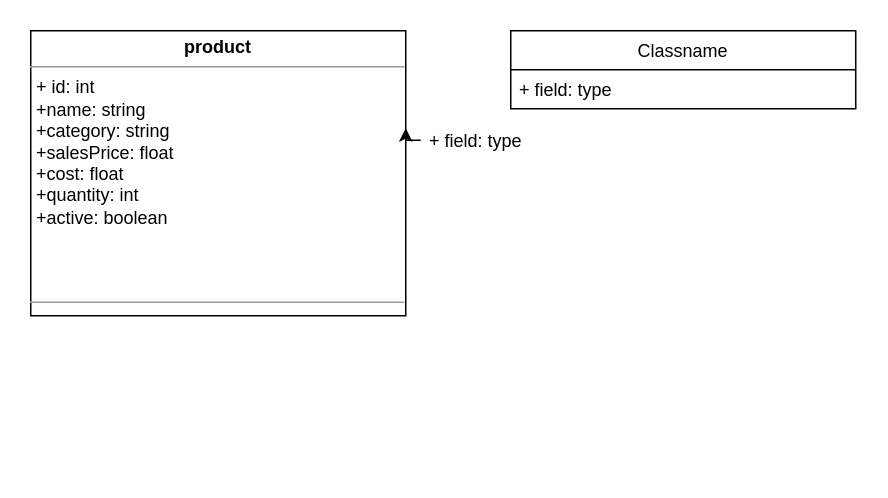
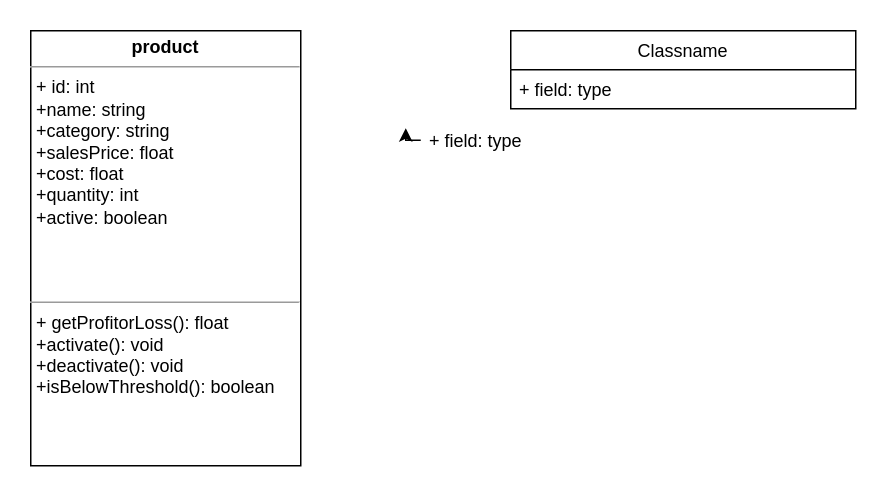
  <mxCell id="0" />
  <mxCell id="1" parent="0" />
- <mxCell id="2" value="&lt;p style=&quot;margin: 0px ; margin-top: 4px ; text-align: center&quot;&gt;&lt;b&gt;product&lt;/b&gt;&lt;/p&gt;&lt;hr size=&quot;1&quot;&gt;&lt;p style=&quot;margin: 0px ; margin-left: 4px&quot;&gt;+ id: int&lt;/p&gt;&lt;p style=&quot;margin: 0px ; margin-left: 4px&quot;&gt;+name: string&lt;/p&gt;&lt;p style=&quot;margin: 0px ; margin-left: 4px&quot;&gt;+category: string&lt;/p&gt;&lt;p style=&quot;margin: 0px ; margin-left: 4px&quot;&gt;+salesPrice: float&lt;/p&gt;&lt;p style=&quot;margin: 0px ; margin-left: 4px&quot;&gt;+cost: float&lt;/p&gt;&lt;p style=&quot;margin: 0px ; margin-left: 4px&quot;&gt;+quantity: int&lt;/p&gt;&lt;p style=&quot;margin: 0px ; margin-left: 4px&quot;&gt;+active: boolean&lt;/p&gt;&lt;p style=&quot;margin: 0px ; margin-left: 4px&quot;&gt;&lt;br&gt;&lt;/p&gt;&lt;p style=&quot;margin: 0px ; margin-left: 4px&quot;&gt;&lt;br&gt;&lt;/p&gt;&lt;p style=&quot;margin: 0px ; margin-left: 4px&quot;&gt;&lt;br&gt;&lt;/p&gt;&lt;hr size=&quot;1&quot;&gt;&lt;p style=&quot;margin: 0px ; margin-left: 4px&quot;&gt;+ getProfitorLoss(): float&lt;/p&gt;&lt;p style=&quot;margin: 0px ; margin-left: 4px&quot;&gt;+activate(): void&lt;/p&gt;&lt;p style=&quot;margin: 0px ; margin-left: 4px&quot;&gt;+deactivate(): void&lt;/p&gt;&lt;p style=&quot;margin: 0px ; margin-left: 4px&quot;&gt;+isBelowThreshold(): boolean&lt;/p&gt;" style="verticalAlign=top;align=left;overflow=fill;fontSize=12;fontFamily=Helvetica;html=1;" vertex="1" parent="1"><mxGeometry x="20" y="20" width="250" height="190" as="geometry" /></mxCell>
+ <mxCell id="2" value="&lt;p style=&quot;margin: 0px ; margin-top: 4px ; text-align: center&quot;&gt;&lt;b&gt;product&lt;/b&gt;&lt;/p&gt;&lt;hr size=&quot;1&quot;&gt;&lt;p style=&quot;margin: 0px ; margin-left: 4px&quot;&gt;+ id: int&lt;/p&gt;&lt;p style=&quot;margin: 0px ; margin-left: 4px&quot;&gt;+name: string&lt;/p&gt;&lt;p style=&quot;margin: 0px ; margin-left: 4px&quot;&gt;+category: string&lt;/p&gt;&lt;p style=&quot;margin: 0px ; margin-left: 4px&quot;&gt;+salesPrice: float&lt;/p&gt;&lt;p style=&quot;margin: 0px ; margin-left: 4px&quot;&gt;+cost: float&lt;/p&gt;&lt;p style=&quot;margin: 0px ; margin-left: 4px&quot;&gt;+quantity: int&lt;/p&gt;&lt;p style=&quot;margin: 0px ; margin-left: 4px&quot;&gt;+active: boolean&lt;/p&gt;&lt;p style=&quot;margin: 0px ; margin-left: 4px&quot;&gt;&lt;br&gt;&lt;/p&gt;&lt;p style=&quot;margin: 0px ; margin-left: 4px&quot;&gt;&lt;br&gt;&lt;/p&gt;&lt;p style=&quot;margin: 0px ; margin-left: 4px&quot;&gt;&lt;br&gt;&lt;/p&gt;&lt;hr size=&quot;1&quot;&gt;&lt;p style=&quot;margin: 0px ; margin-left: 4px&quot;&gt;+ getProfitorLoss(): float&lt;/p&gt;&lt;p style=&quot;margin: 0px ; margin-left: 4px&quot;&gt;+activate(): void&lt;/p&gt;&lt;p style=&quot;margin: 0px ; margin-left: 4px&quot;&gt;+deactivate(): void&lt;/p&gt;&lt;p style=&quot;margin: 0px ; margin-left: 4px&quot;&gt;+isBelowThreshold(): boolean&lt;/p&gt;" style="verticalAlign=top;align=left;overflow=fill;fontSize=12;fontFamily=Helvetica;html=1;" vertex="1" parent="1"><mxGeometry x="20" y="20" width="180" height="290" as="geometry" /></mxCell>
  <mxCell id="3" value="Classname" style="swimlane;fontStyle=0;childLayout=stackLayout;horizontal=1;startSize=26;fillColor=none;horizontalStack=0;resizeParent=1;resizeParentMax=0;resizeLast=0;collapsible=1;marginBottom=0;" vertex="1" parent="1"><mxGeometry x="340" y="20" width="230" height="52" as="geometry"><mxRectangle x="350" y="330" width="90" height="26" as="alternateBounds" /></mxGeometry></mxCell>
  <mxCell id="4" value="+ field: type" style="text;strokeColor=none;fillColor=none;align=left;verticalAlign=top;spacingLeft=4;spacingRight=4;overflow=hidden;rotatable=0;points=[[0,0.5],[1,0.5]];portConstraint=eastwest;" vertex="1" parent="3"><mxGeometry y="26" width="230" height="26" as="geometry" /></mxCell>
  <mxCell id="5" style="edgeStyle=orthogonalEdgeStyle;rounded=0;orthogonalLoop=1;jettySize=auto;html=1;exitX=0;exitY=0.5;exitDx=0;exitDy=0;" edge="1" parent="1" source="6"><mxGeometry relative="1" as="geometry"><mxPoint x="270" y="85" as="targetPoint" /></mxGeometry></mxCell>
  <mxCell id="6" value="+ field: type" style="text;strokeColor=none;fillColor=none;align=left;verticalAlign=top;spacingLeft=4;spacingRight=4;overflow=hidden;rotatable=0;points=[[0,0.5],[1,0.5]];portConstraint=eastwest;" vertex="1" parent="1"><mxGeometry x="280" y="80" width="230" height="26" as="geometry" /></mxCell>
